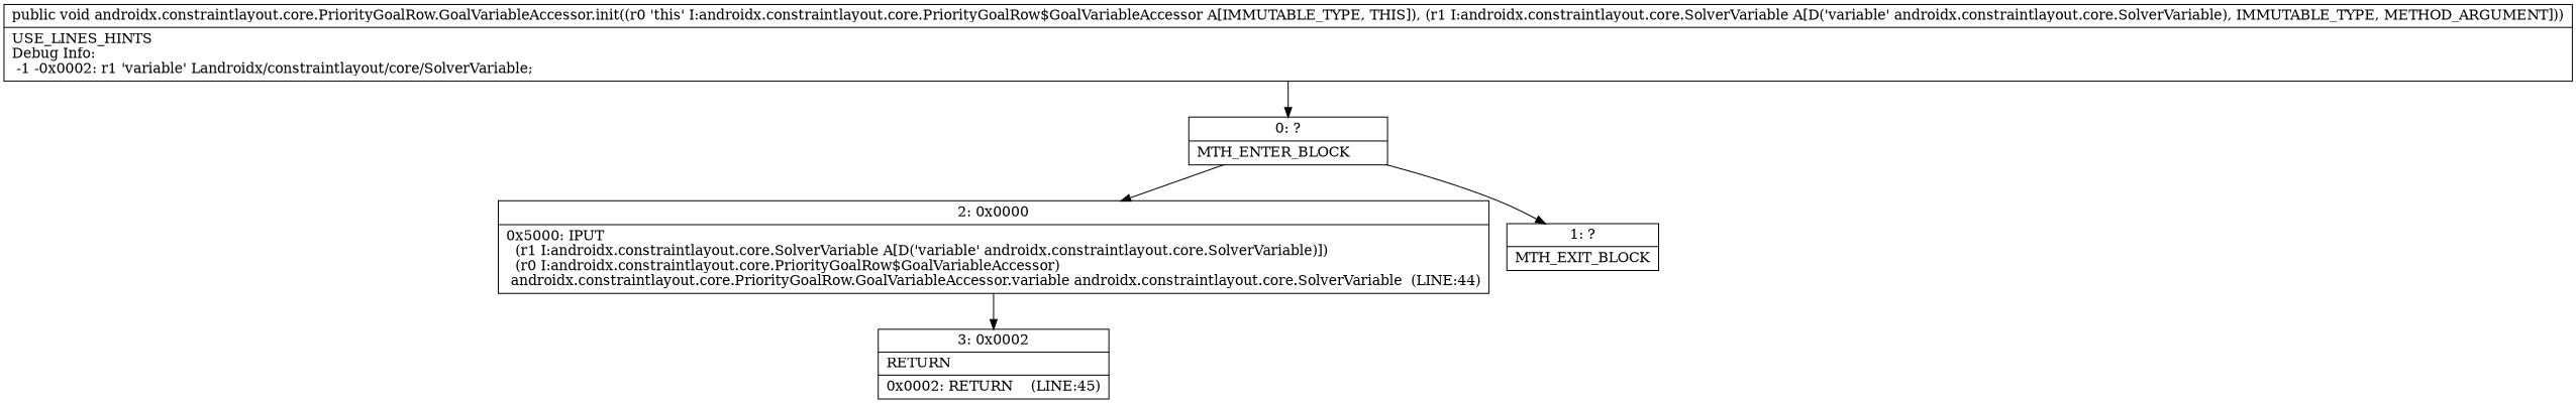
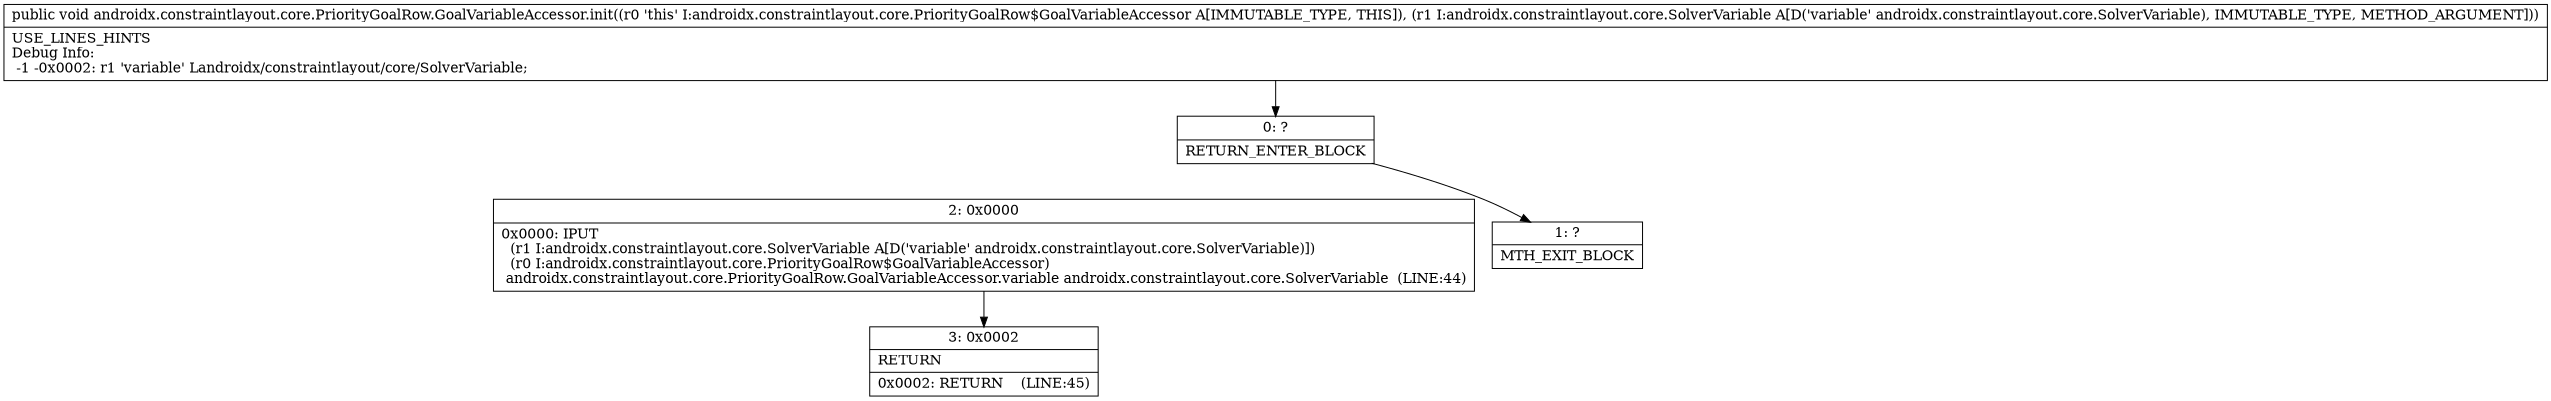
  digraph {
    node [shape=record]
-   n1 [label="{0\:\ ?|MTH_ENTER_BLOCK\l}"]
-   n2 [label="{2\:\ 0x0000|0x5000: IPUT  \l  (r1 I:androidx.constraintlayout.core.SolverVariable A[D('variable' androidx.constraintlayout.core.SolverVariable)])\l  (r0 I:androidx.constraintlayout.core.PriorityGoalRow$GoalVariableAccessor)\l androidx.constraintlayout.core.PriorityGoalRow.GoalVariableAccessor.variable androidx.constraintlayout.core.SolverVariable  (LINE:44)\l}"]
+   n1 [label="{0\:\ ?|RETURN_ENTER_BLOCK\l}"]
+   n2 [label="{2\:\ 0x0000|0x0000: IPUT  \l  (r1 I:androidx.constraintlayout.core.SolverVariable A[D('variable' androidx.constraintlayout.core.SolverVariable)])\l  (r0 I:androidx.constraintlayout.core.PriorityGoalRow$GoalVariableAccessor)\l androidx.constraintlayout.core.PriorityGoalRow.GoalVariableAccessor.variable androidx.constraintlayout.core.SolverVariable  (LINE:44)\l}"]
    n3 [label="{1\:\ ?|MTH_EXIT_BLOCK\l}"]
    n4 [label="{3\:\ 0x0002|RETURN\l|0x0002: RETURN    (LINE:45)\l}"]
    n5 [label="{public void androidx.constraintlayout.core.PriorityGoalRow.GoalVariableAccessor.init((r0 'this' I:androidx.constraintlayout.core.PriorityGoalRow$GoalVariableAccessor A[IMMUTABLE_TYPE, THIS]), (r1 I:androidx.constraintlayout.core.SolverVariable A[D('variable' androidx.constraintlayout.core.SolverVariable), IMMUTABLE_TYPE, METHOD_ARGUMENT]))  | USE_LINES_HINTS\lDebug Info:\l  \-1 \-0x0002: r1 'variable' Landroidx\/constraintlayout\/core\/SolverVariable;\l}"]
-   n1 -> n2
    n1 -> n3
    n2 -> n4
    n5 -> n1
  }
